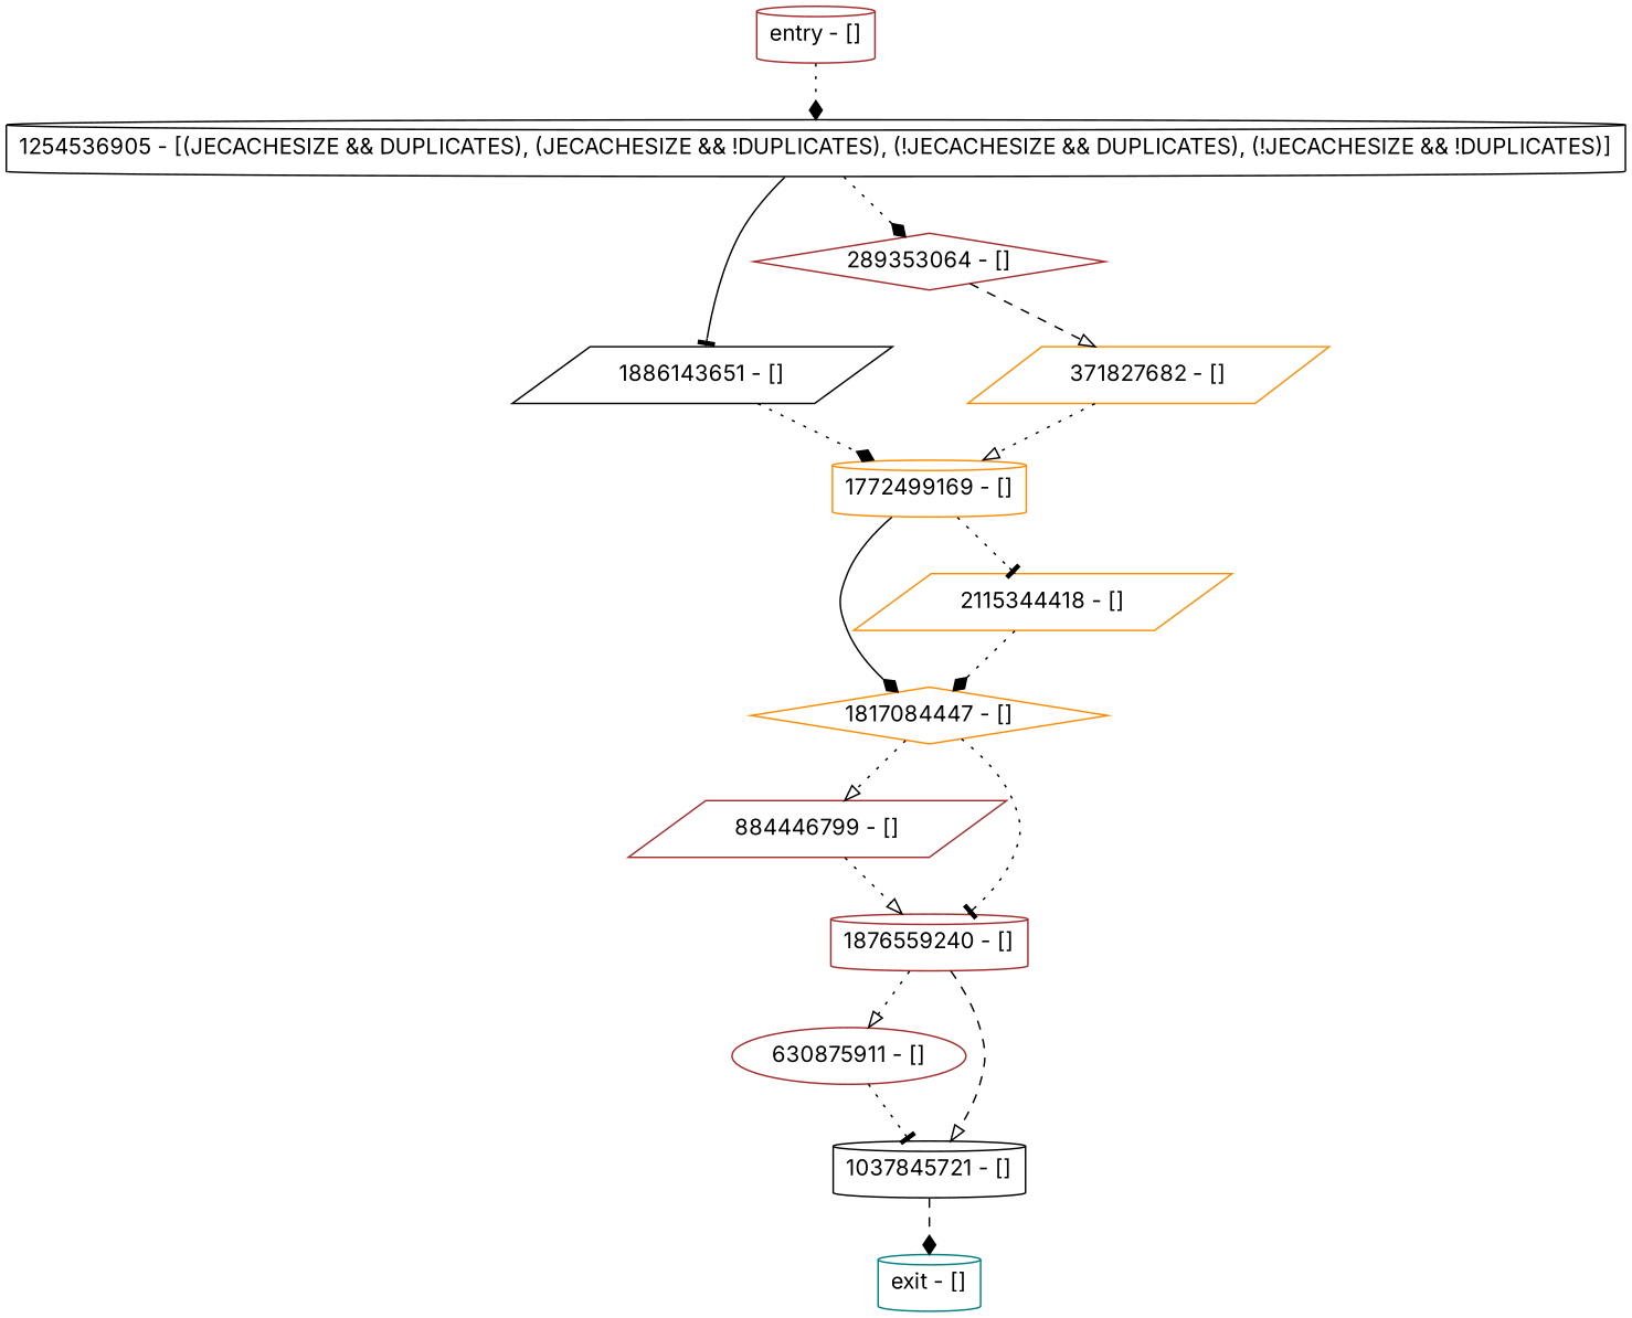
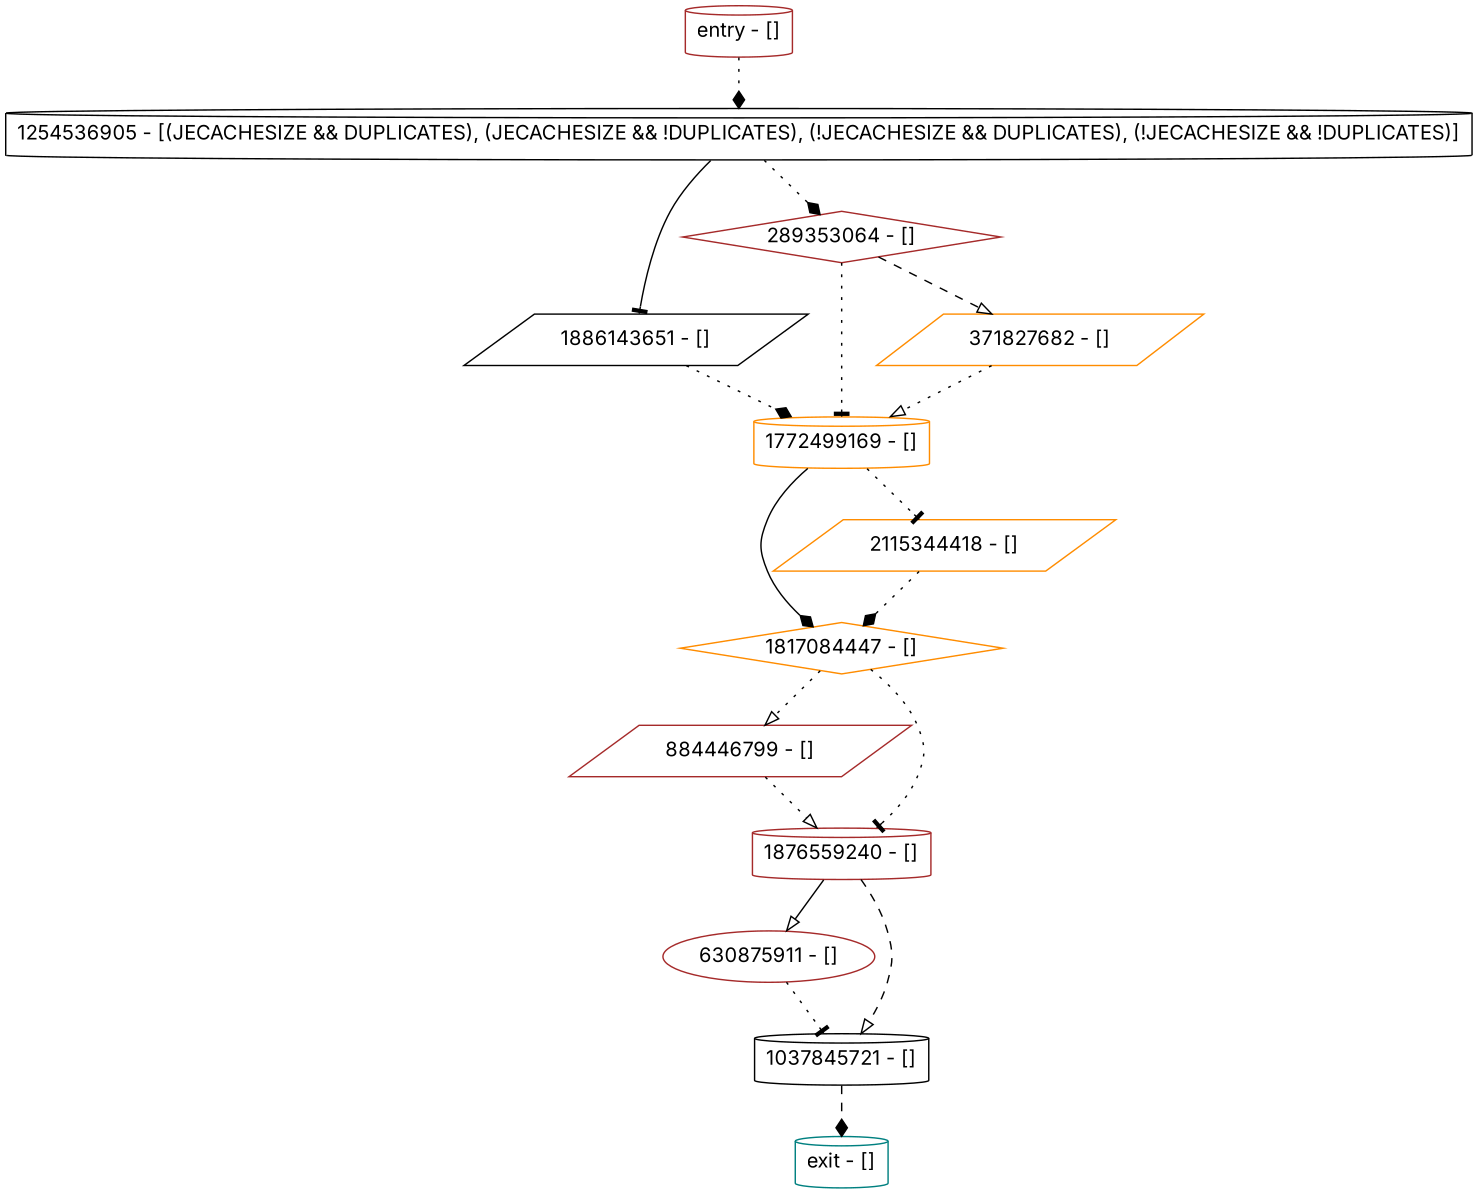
  digraph {
    fontname=Inter
    node [color=brown fontname=Inter shape=cylinder]
    edge [arrowhead=diamond fontname=Inter style=dotted]
    n1 [color=black label="1254536905 - [(JECACHESIZE && DUPLICATES), (JECACHESIZE && !DUPLICATES), (!JECACHESIZE && DUPLICATES), (!JECACHESIZE && !DUPLICATES)]"]
    n2 [color=black label="1886143651 - []" shape=parallelogram]
    n3 [label="289353064 - []" shape=diamond]
    n4 [color=darkorange label="1772499169 - []"]
    n5 [color=darkorange label="371827682 - []" shape=parallelogram]
    n6 [label="884446799 - []" shape=parallelogram]
    n7 [label="1876559240 - []"]
    n8 [label="630875911 - []" shape=ellipse]
    n9 [color=black label="1037845721 - []"]
    n10 [color=darkorange label="1817084447 - []" shape=diamond]
    n11 [color=darkorange label="2115344418 - []" shape=parallelogram]
    n12 [label="entry - []"]
    n13 [color=teal label="exit - []"]
    n1 -> n2 [arrowhead=tee style=solid]
    n1 -> n3
    n2 -> n4
+   n3 -> n4 [arrowhead=tee]
    n3 -> n5 [arrowhead=onormal style=dashed]
    n4 -> n10 [style=solid]
    n4 -> n11 [arrowhead=tee]
    n5 -> n4 [arrowhead=onormal]
    n6 -> n7 [arrowhead=onormal]
-   n7 -> n8 [arrowhead=onormal]
+   n7 -> n8 [arrowhead=onormal style=solid]
    n7 -> n9 [arrowhead=onormal style=dashed]
    n8 -> n9 [arrowhead=tee]
    n9 -> n13 [style=dashed]
    n10 -> n6 [arrowhead=onormal]
    n10 -> n7 [arrowhead=tee]
    n11 -> n10
    n12 -> n1
  }
